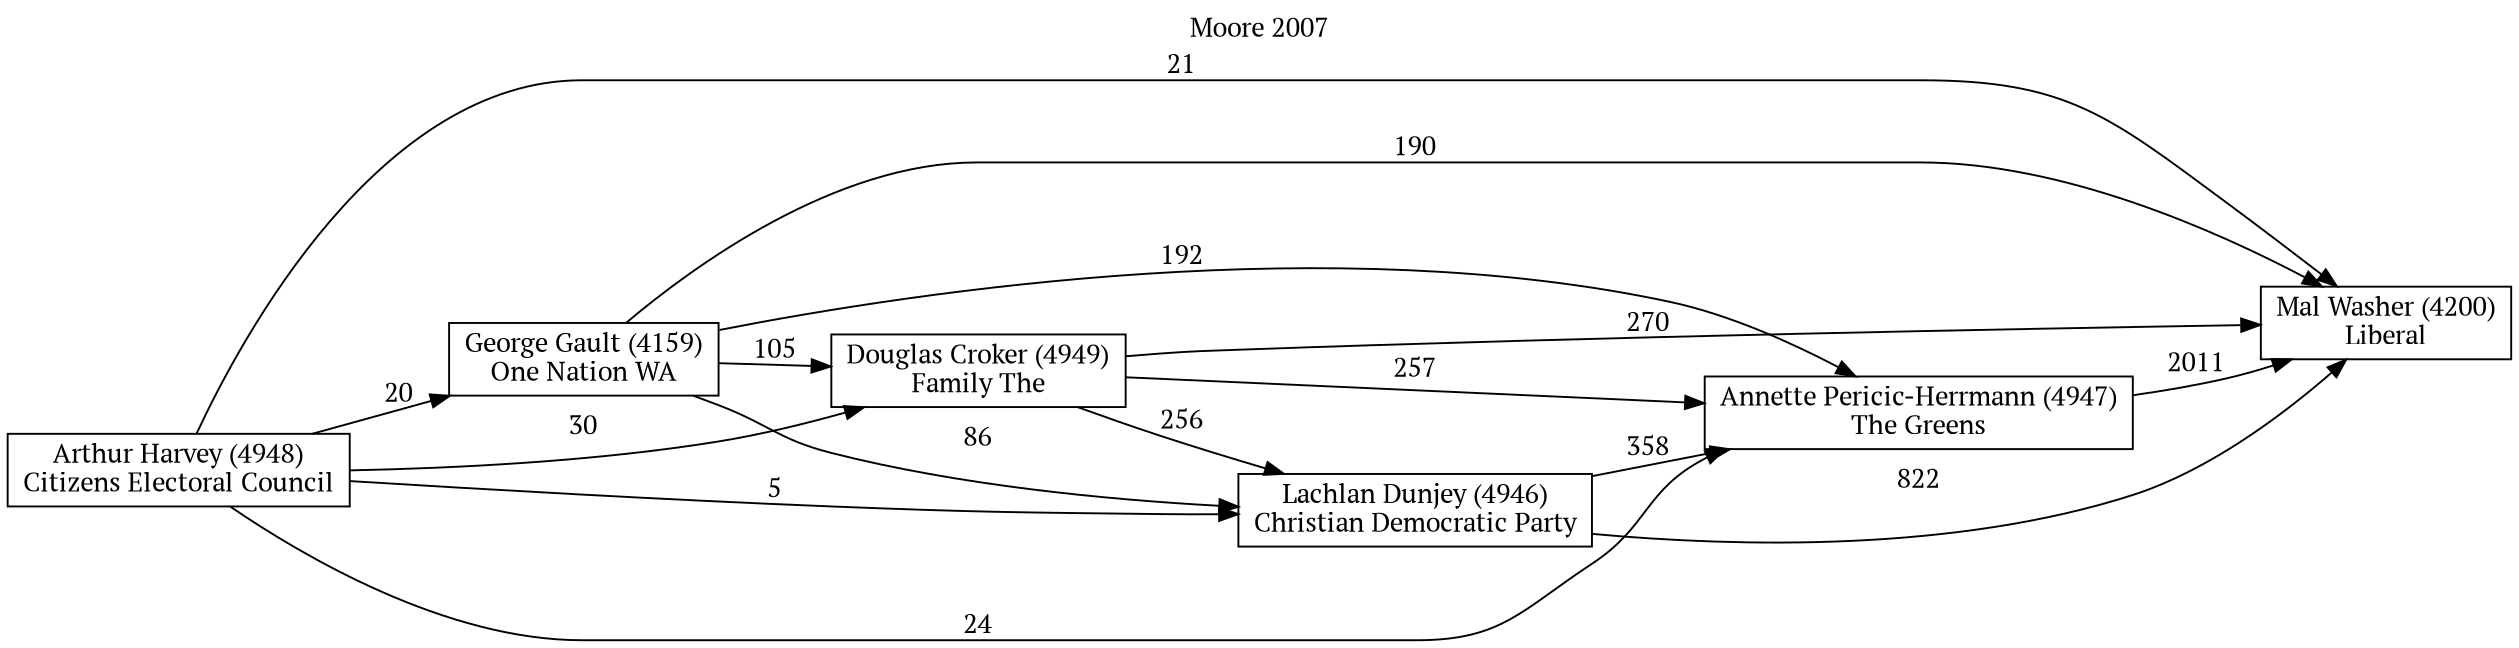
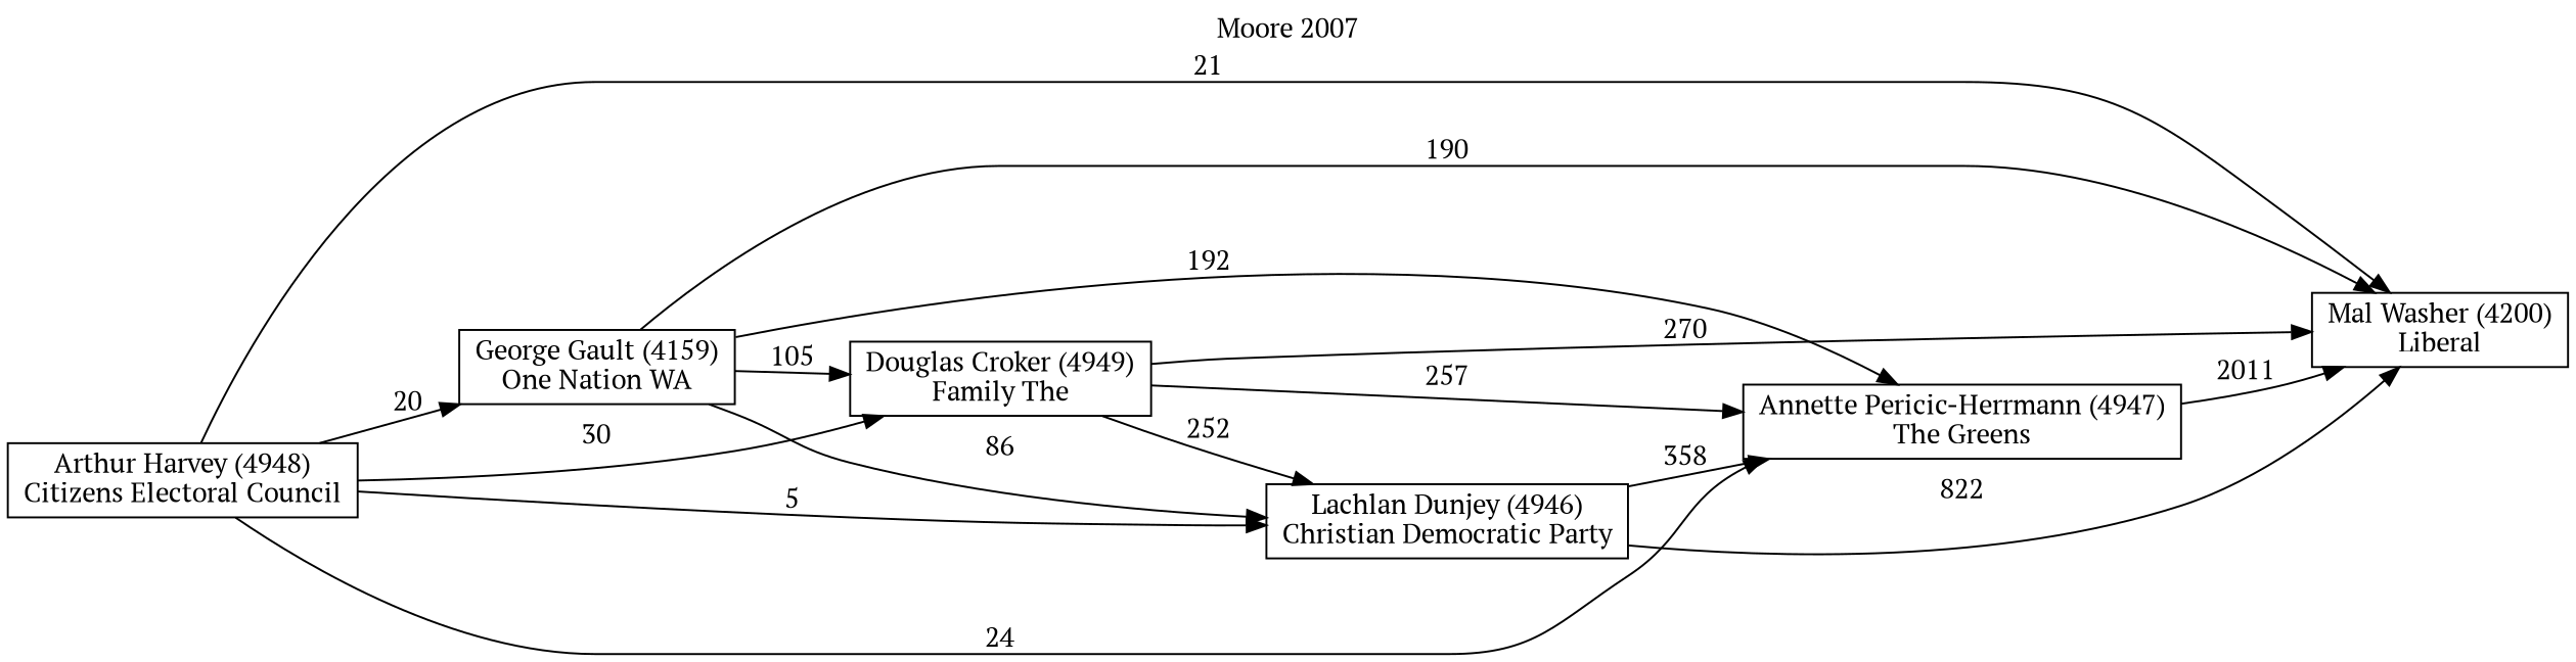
  digraph {
    fontname="PT Serif"
    label="Moore 2007"
    labelloc=t
    mclimit=10
    rankdir=LR
    node [fontname="PT Serif" shape=box]
    edge [fontname="PT Serif"]
    n1 [label="Mal Washer (4200)\nLiberal"]
    n2 [label="Annette Pericic-Herrmann (4947)\nThe Greens"]
    n3 [label="Lachlan Dunjey (4946)\nChristian Democratic Party"]
    n4 [label="Douglas Croker (4949)\nFamily The"]
    n5 [label="George Gault (4159)\nOne Nation WA"]
    n6 [label="Arthur Harvey (4948)\nCitizens Electoral Council"]
    n2 -> n1 [label=2011]
    n3 -> n1 [label=822]
    n3 -> n2 [label=358]
    n4 -> n1 [label=270]
    n4 -> n2 [label=257]
-   n4 -> n3 [label=256]
+   n4 -> n3 [label=252]
    n5 -> n1 [label=190]
    n5 -> n2 [label=192]
    n5 -> n3 [label=86]
    n5 -> n4 [label=105]
    n6 -> n1 [label=21]
    n6 -> n2 [label=24]
    n6 -> n3 [label=5]
    n6 -> n4 [label=30]
    n6 -> n5 [label=20]
  }
